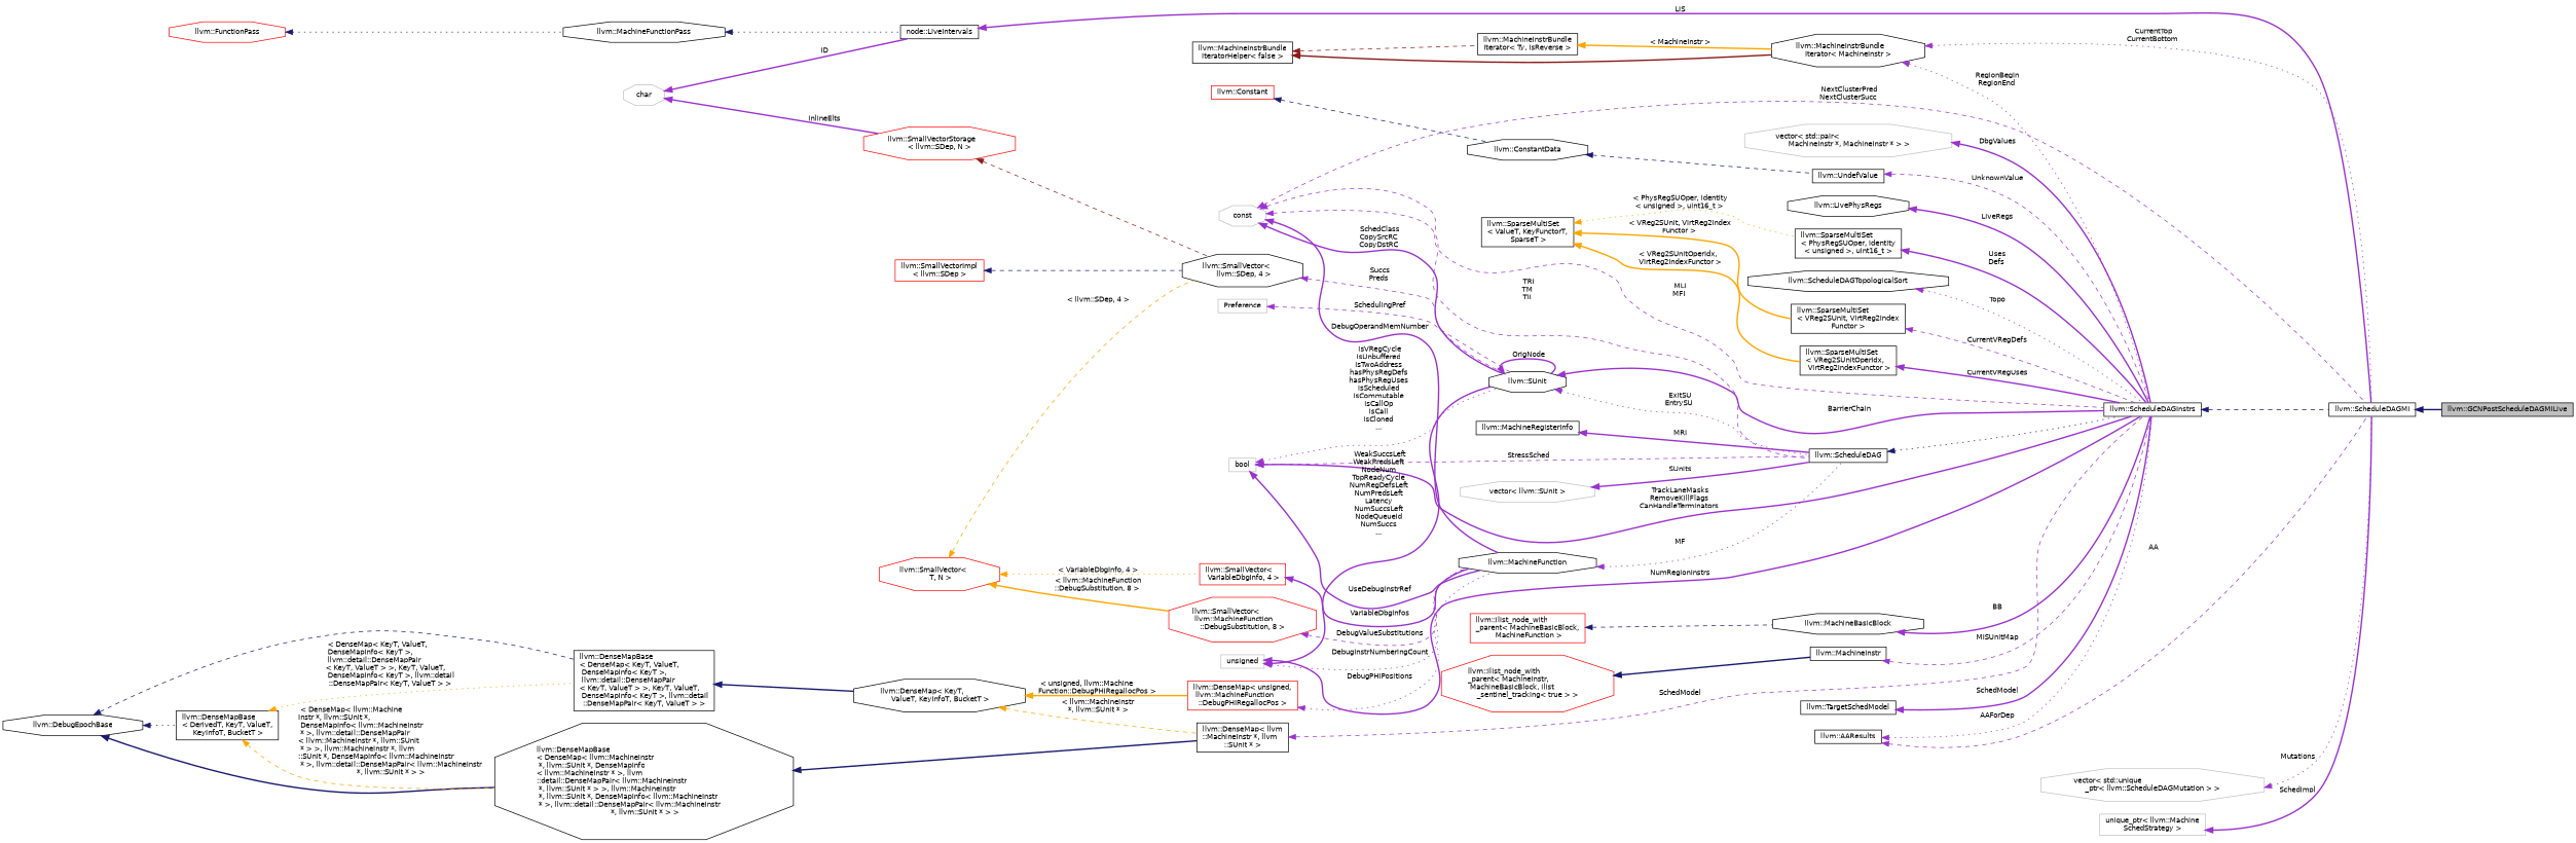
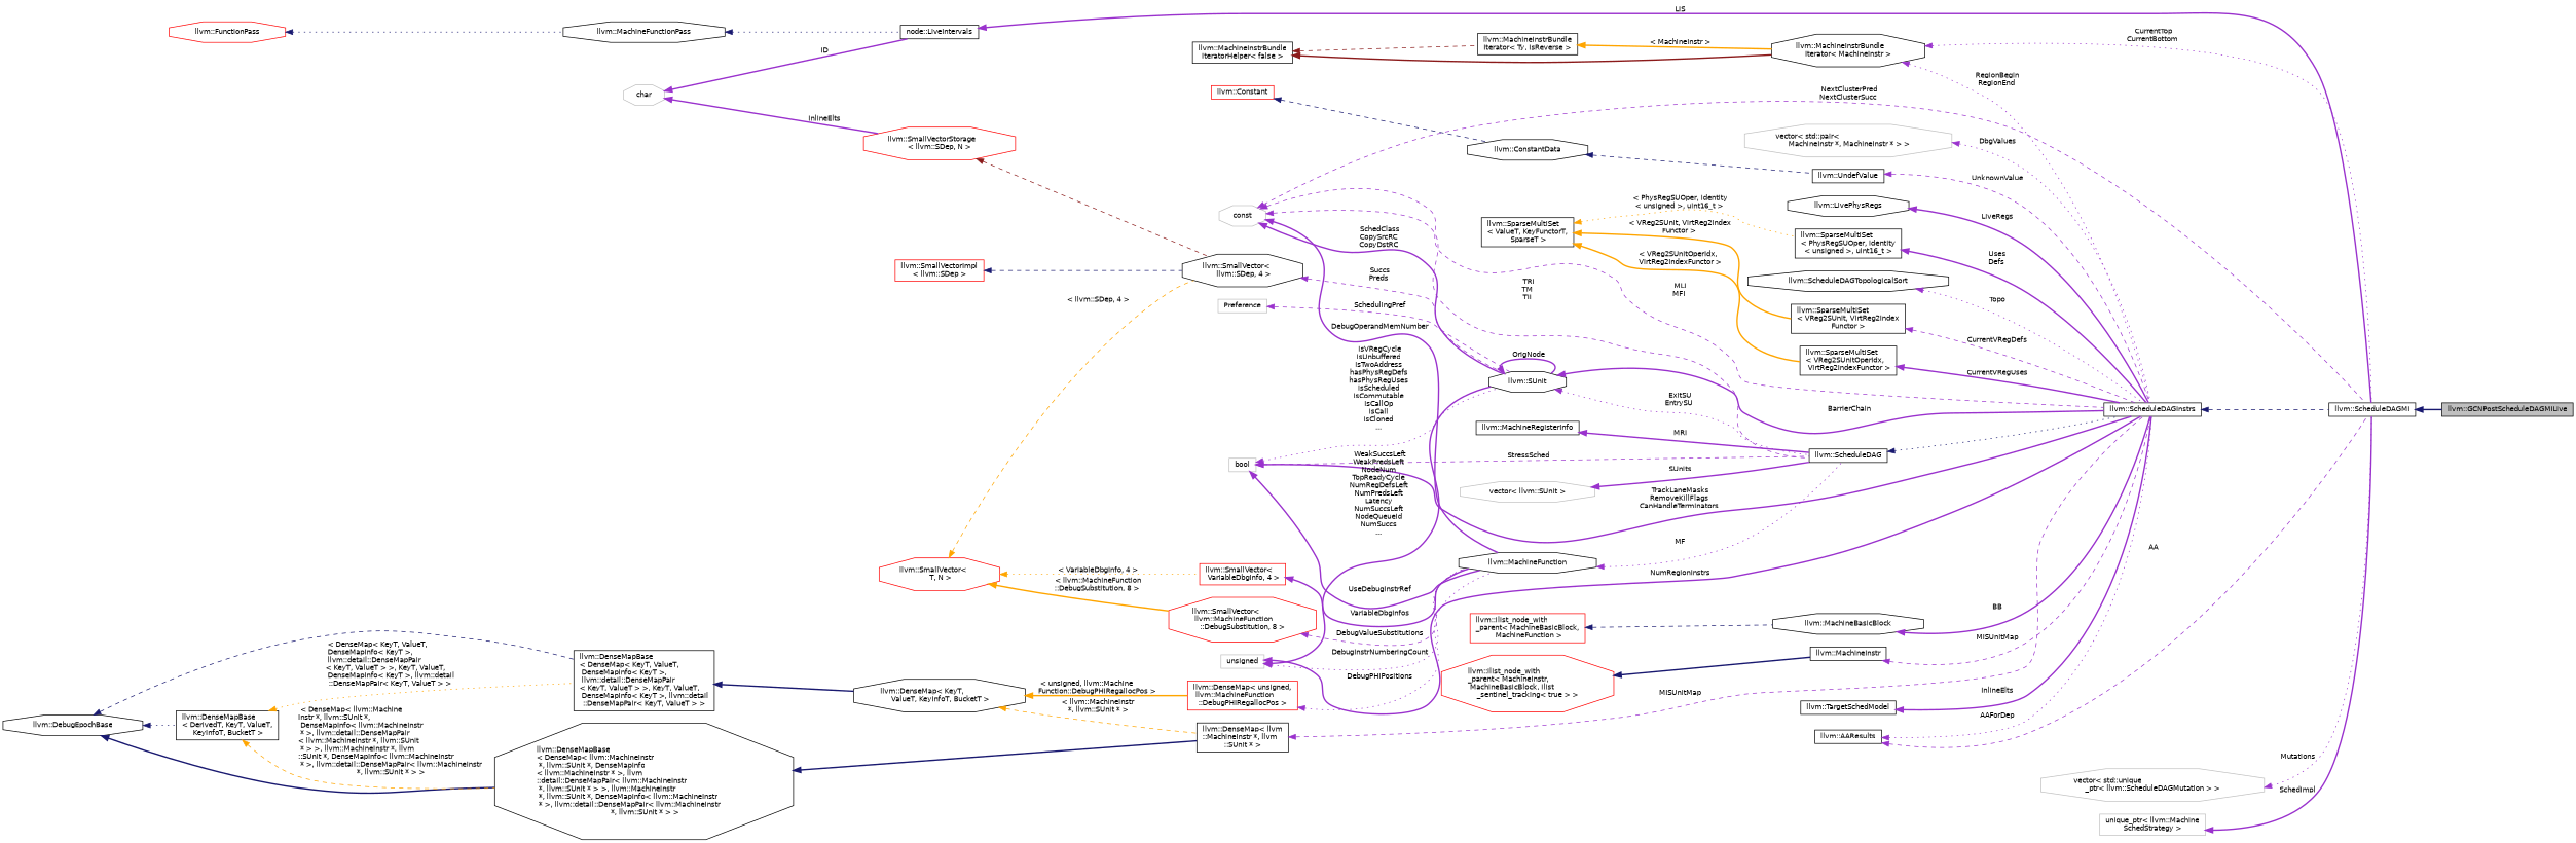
  digraph {
    rankdir=LR
    node [color=black fontname=Helvetica fontsize=10 shape=box]
    edge [color=darkorchid3 dir=back fontname=Helvetica fontsize=10 labelfontname=Helvetica labelfontsize=10 style=bold]
    n1 [fillcolor=grey75 fontcolor=black height=0.2 label="llvm::GCNPostScheduleDAGMILive" style=filled width=0.4]
    n2 [height=0.2 label="llvm::ScheduleDAGMI" width=0.4]
    n3 [height=0.2 label="llvm::ScheduleDAGInstrs" width=0.4]
    n4 [height=0.2 label="llvm::ScheduleDAG" width=0.4]
    n5 [height=0.2 label="llvm::MachineFunction" shape=octagon width=0.4]
    n6 [color=red height=0.2 label="llvm::SmallVector\<\l llvm::MachineFunction\l::DebugSubstitution, 8 \>" shape=octagon width=0.4]
    n7 [color=red height=0.2 label="llvm::SmallVector\<\l T, N \>" shape=octagon width=0.4]
    n8 [color=red height=0.2 label="llvm::SmallVector\<\l VariableDbgInfo, 4 \>" width=0.4]
    n9 [height=0.2 label="llvm::SmallVector\<\l llvm::SDep, 4 \>" shape=octagon width=0.4]
    n10 [height=0.2 label="llvm::SUnit" shape=octagon width=0.4]
    n11 [color=red height=0.2 label="llvm::DenseMap\< unsigned,\l llvm::MachineFunction\l::DebugPHIRegallocPos \>" width=0.4]
    n12 [height=0.2 label="llvm::DenseMap\< KeyT,\l ValueT, KeyInfoT, BucketT \>" shape=octagon width=0.4]
    n13 [height=0.2 label="llvm::DenseMap\< llvm\l::MachineInstr *, llvm\l::SUnit * \>" width=0.4]
    n14 [height=0.2 label="llvm::DenseMapBase\l\< DenseMap\< KeyT, ValueT,\l DenseMapInfo\< KeyT \>,\l llvm::detail::DenseMapPair\l\< KeyT, ValueT \> \>, KeyT, ValueT,\l DenseMapInfo\< KeyT \>, llvm::detail\l::DenseMapPair\< KeyT, ValueT \> \>" width=0.4]
    n15 [height=0.2 label="llvm::DebugEpochBase" shape=octagon width=0.4]
    n16 [height=0.2 label="llvm::DenseMapBase\l\< DerivedT, KeyT, ValueT,\l KeyInfoT, BucketT \>" width=0.4]
    n17 [height=0.2 label="llvm::DenseMapBase\l\< DenseMap\< llvm::MachineInstr\l *, llvm::SUnit *, DenseMapInfo\l\< llvm::MachineInstr * \>, llvm\l::detail::DenseMapPair\< llvm::MachineInstr\l *, llvm::SUnit * \> \>, llvm::MachineInstr\l *, llvm::SUnit *, DenseMapInfo\< llvm::MachineInstr\l * \>, llvm::detail::DenseMapPair\< llvm::MachineInstr\l *, llvm::SUnit * \> \>" shape=octagon width=0.4]
    n18 [color=grey75 height=0.2 label=bool width=0.4]
    n19 [color=grey75 height=0.2 label=const shape=octagon width=0.4]
    n20 [color=grey75 height=0.2 label=unsigned width=0.4]
    n21 [color=red height=0.2 label="llvm::SmallVectorImpl\l\< llvm::SDep \>" width=0.4]
    n22 [color=red height=0.2 label="llvm::SmallVectorStorage\l\< llvm::SDep, N \>" shape=octagon width=0.4]
    n23 [color=grey75 height=0.2 label=char shape=octagon width=0.4]
    n24 [height=0.2 label="node::LiveIntervals" width=0.4]
    n25 [color=grey75 height=0.2 label=Preference width=0.4]
    n26 [color=grey75 height=0.2 label="vector\< llvm::SUnit \>" shape=octagon width=0.4]
    n27 [height=0.2 label="llvm::MachineRegisterInfo" width=0.4]
    n28 [height=0.2 label="llvm::MachineInstrBundle\lIterator\< MachineInstr \>" shape=octagon width=0.4]
    n29 [height=0.2 label="llvm::MachineInstrBundle\lIteratorHelper\< false \>" width=0.4]
    n30 [height=0.2 label="llvm::MachineInstrBundle\lIterator\< Ty, IsReverse \>" width=0.4]
    n31 [color=grey75 height=0.2 label="vector\< std::pair\<\l MachineInstr *, MachineInstr * \> \>" shape=octagon width=0.4]
    n32 [height=0.2 label="llvm::LivePhysRegs" shape=octagon width=0.4]
    n33 [height=0.2 label="llvm::UndefValue" width=0.4]
    n34 [height=0.2 label="llvm::ConstantData" shape=octagon width=0.4]
    n35 [color=red height=0.2 label="llvm::Constant" width=0.4]
    n36 [height=0.2 label="llvm::AAResults" width=0.4]
    n37 [height=0.2 label="llvm::ScheduleDAGTopologicalSort" shape=octagon width=0.4]
    n38 [height=0.2 label="llvm::SparseMultiSet\l\< PhysRegSUOper, identity\l\< unsigned \>, uint16_t \>" width=0.4]
    n39 [height=0.2 label="llvm::SparseMultiSet\l\< ValueT, KeyFunctorT,\l SparseT \>" width=0.4]
    n40 [height=0.2 label="llvm::SparseMultiSet\l\< VReg2SUnit, VirtReg2Index\lFunctor \>" width=0.4]
    n41 [height=0.2 label="llvm::SparseMultiSet\l\< VReg2SUnitOperIdx,\l VirtReg2IndexFunctor \>" width=0.4]
    n42 [height=0.2 label="llvm::MachineBasicBlock" shape=octagon width=0.4]
    n43 [color=red height=0.2 label="llvm::ilist_node_with\l_parent\< MachineBasicBlock,\l MachineFunction \>" width=0.4]
    n44 [height=0.2 label="llvm::MachineInstr" width=0.4]
    n45 [color=red height=0.2 label="llvm::ilist_node_with\l_parent\< MachineInstr,\l MachineBasicBlock, ilist\l_sentinel_tracking\< true \> \>" shape=octagon width=0.4]
    n46 [height=0.2 label="llvm::TargetSchedModel" width=0.4]
    n47 [color=grey75 height=0.2 label="vector\< std::unique\l_ptr\< llvm::ScheduleDAGMutation \> \>" shape=octagon width=0.4]
    n48 [height=0.2 label="llvm::MachineFunctionPass" shape=octagon width=0.4]
    n49 [color=red height=0.2 label="llvm::FunctionPass" shape=octagon width=0.4]
    n50 [color=grey75 height=0.2 label="unique_ptr\< llvm::Machine\lSchedStrategy \>" width=0.4]
    n2 -> n1 [color=midnightblue]
    n3 -> n2 [color=midnightblue style=dashed]
    n4 -> n3 [color=midnightblue style=dotted]
    n5 -> n4 [label=" MF" style=dotted]
    n6 -> n5 [label=" DebugValueSubstitutions" style=dashed]
    n7 -> n6 [color=orange label=" \< llvm::MachineFunction\l::DebugSubstitution, 8 \>"]
    n7 -> n8 [color=orange label=" \< VariableDbgInfo, 4 \>" style=dotted]
    n7 -> n9 [color=orange label=" \< llvm::SDep, 4 \>" style=dashed]
    n8 -> n5 [label=" VariableDbgInfos"]
    n9 -> n10 [label=" Succs\nPreds" style=dashed]
    n10 -> n3 [label=" BarrierChain"]
    n10 -> n4 [label=" ExitSU\nEntrySU" style=dotted]
    n10 -> n10 [label=" OrigNode"]
    n11 -> n5 [label=" DebugPHIPositions" style=dotted]
    n12 -> n11 [color=orange label=" \< unsigned, llvm::Machine\lFunction::DebugPHIRegallocPos \>"]
    n12 -> n13 [color=orange label=" \< llvm::MachineInstr\l *, llvm::SUnit * \>" style=dashed]
-   n13 -> n3 [label=" SchedModel" style=dashed]
+   n13 -> n3 [label=" MISUnitMap" style=dashed]
    n14 -> n12 [color=midnightblue]
    n15 -> n14 [color=midnightblue style=dashed]
    n15 -> n16 [color=midnightblue style=dotted]
    n15 -> n17 [color=midnightblue]
    n16 -> n14 [color=orange label=" \< DenseMap\< KeyT, ValueT,\l DenseMapInfo\< KeyT \>,\l llvm::detail::DenseMapPair\l\< KeyT, ValueT \> \>, KeyT, ValueT,\l DenseMapInfo\< KeyT \>, llvm::detail\l::DenseMapPair\< KeyT, ValueT \> \>" style=dotted]
    n16 -> n17 [color=orange label=" \< DenseMap\< llvm::Machine\lInstr *, llvm::SUnit *,\l DenseMapInfo\< llvm::MachineInstr\l * \>, llvm::detail::DenseMapPair\l\< llvm::MachineInstr *, llvm::SUnit\l * \> \>, llvm::MachineInstr *, llvm\l::SUnit *, DenseMapInfo\< llvm::MachineInstr\l * \>, llvm::detail::DenseMapPair\< llvm::MachineInstr\l *, llvm::SUnit * \> \>" style=dashed]
    n17 -> n13 [color=midnightblue]
    n18 -> n3 [label=" TrackLaneMasks\nRemoveKillFlags\nCanHandleTerminators"]
    n18 -> n4 [label=" StressSched" style=dashed]
    n18 -> n5 [label=" UseDebugInstrRef"]
    n18 -> n10 [label=" isVRegCycle\nisUnbuffered\nisTwoAddress\nhasPhysRegDefs\nhasPhysRegUses\nisScheduled\nisCommutable\nisCallOp\nisCall\nisCloned\n..." style=dotted]
    n19 -> n2 [label=" NextClusterPred\nNextClusterSucc" style=dashed]
    n19 -> n3 [label=" MLI\nMFI" style=dashed]
    n19 -> n4 [label=" TRI\nTM\nTII" style=dashed]
    n19 -> n5 [label=" DebugOperandMemNumber"]
    n19 -> n10 [label=" SchedClass\nCopySrcRC\nCopyDstRC"]
    n20 -> n3 [label=" NumRegionInstrs"]
    n20 -> n5 [label=" DebugInstrNumberingCount" style=dotted]
    n20 -> n10 [label=" WeakSuccsLeft\nWeakPredsLeft\nNodeNum\nTopReadyCycle\nNumRegDefsLeft\nNumPredsLeft\nLatency\nNumSuccsLeft\nNodeQueueId\nNumSuccs\n..."]
    n21 -> n9 [color=midnightblue style=dashed]
    n22 -> n9 [color=firebrick4 style=dashed]
    n23 -> n22 [label=" InlineElts"]
    n23 -> n24 [label=" ID"]
    n24 -> n2 [label=" LIS"]
    n25 -> n10 [label=" SchedulingPref" style=dashed]
    n26 -> n4 [label=" SUnits"]
    n27 -> n4 [label=" MRI"]
    n28 -> n2 [label=" CurrentTop\nCurrentBottom" style=dotted]
    n28 -> n3 [label=" RegionBegin\nRegionEnd" style=dotted]
    n29 -> n28 [color=firebrick4]
    n29 -> n30 [color=firebrick4 style=dashed]
    n30 -> n28 [color=orange label=" \< MachineInstr \>"]
-   n31 -> n3 [label=" DbgValues"]
+   n31 -> n3 [label=" DbgValues" style=dotted]
    n32 -> n3 [label=" LiveRegs"]
    n33 -> n3 [label=" UnknownValue" style=dashed]
    n34 -> n33 [color=midnightblue style=dashed]
    n35 -> n34 [color=midnightblue style=dashed]
    n36 -> n2 [label=" AA" style=dashed]
    n36 -> n3 [label=" AAForDep" style=dotted]
    n37 -> n3 [label=" Topo" style=dotted]
    n38 -> n3 [label=" Uses\nDefs"]
    n39 -> n38 [color=orange label=" \< PhysRegSUOper, identity\l\< unsigned \>, uint16_t \>" style=dotted]
    n39 -> n40 [color=orange label=" \< VReg2SUnit, VirtReg2Index\lFunctor \>"]
    n39 -> n41 [color=orange label=" \< VReg2SUnitOperIdx,\l VirtReg2IndexFunctor \>"]
    n40 -> n3 [label=" CurrentVRegDefs" style=dashed]
    n41 -> n3 [label=" CurrentVRegUses"]
    n42 -> n3 [label=" BB"]
    n43 -> n42 [color=midnightblue style=dashed]
    n44 -> n3 [label=" MISUnitMap" style=dashed]
    n45 -> n44 [color=midnightblue]
-   n46 -> n3 [label=" SchedModel"]
+   n46 -> n3 [label=" InlineElts"]
    n47 -> n2 [label=" Mutations" style=dotted]
    n48 -> n24 [color=midnightblue style=dotted]
    n49 -> n48 [color=midnightblue style=dotted]
    n50 -> n2 [label=" SchedImpl"]
  }
